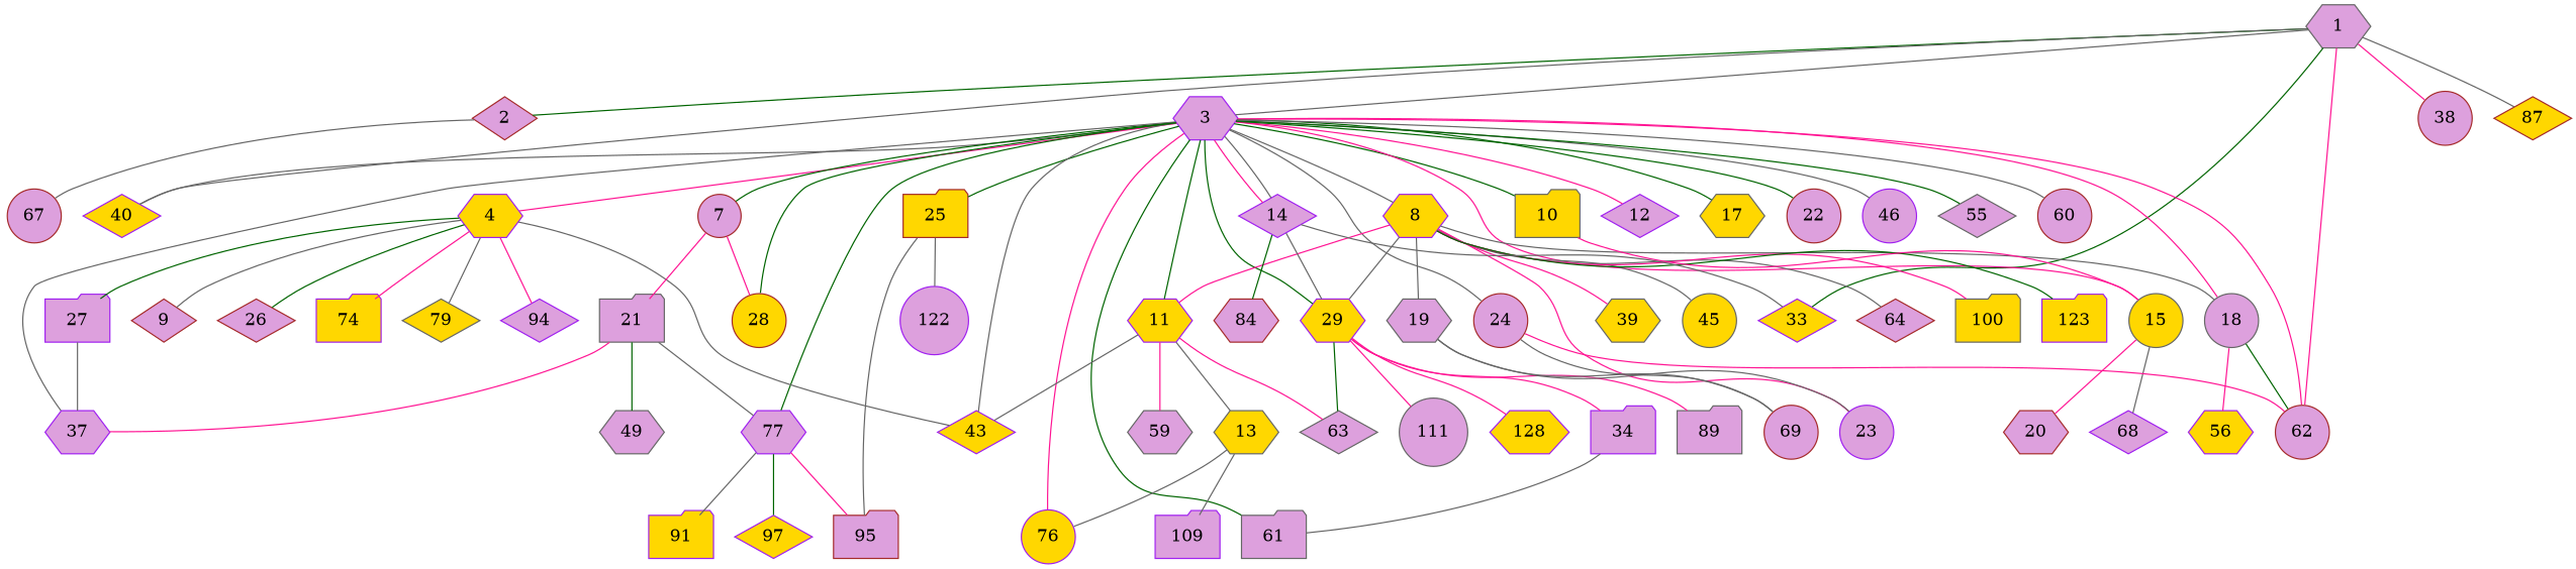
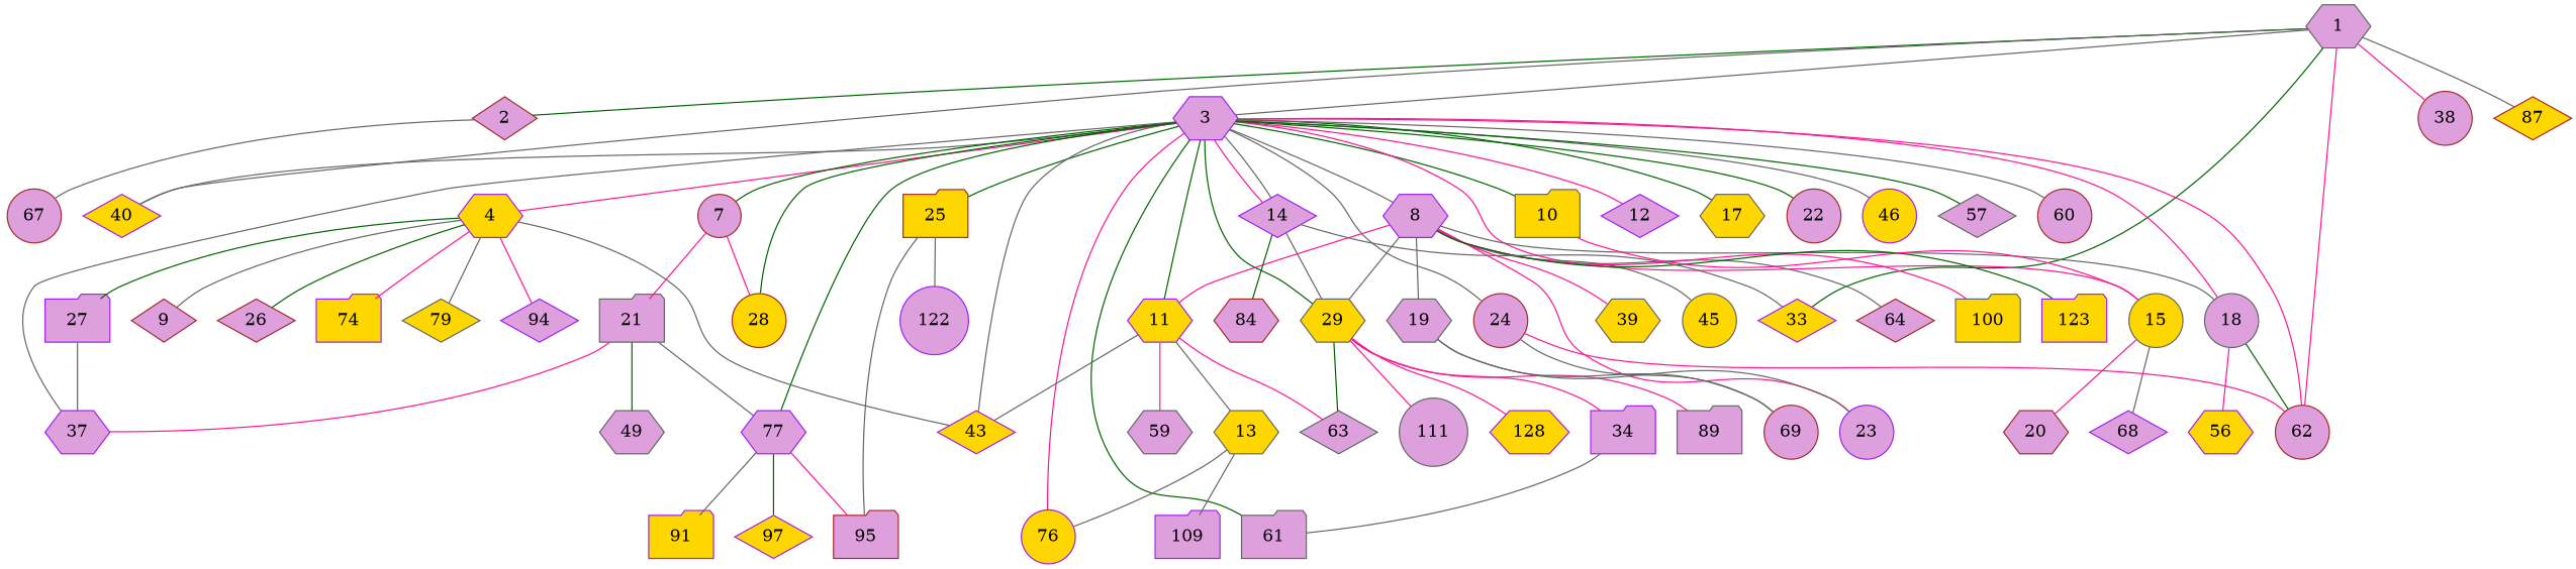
  graph {
    node [color=purple fillcolor=plum shape=hexagon style=filled]
    edge [color=gray40]
    1 [color=gray40 super="+36"]
    2 [color=brown shape=diamond]
    3 [super="+6+48+58+122+113+101+98+82+51+44+52+32+5+41+16+31"]
    33 [fillcolor=gold shape=diamond]
    38 [color=brown shape=circle]
    40 [fillcolor=gold shape=diamond super="+119"]
    62 [color=brown shape=circle super="+108"]
    87 [color=brown fillcolor=gold shape=diamond]
    67 [color=brown shape=circle]
    4 [fillcolor=gold super="+50+78"]
    7 [color=brown shape=circle]
-   8 [fillcolor=gold]
+   8
    10 [color=gray40 fillcolor=gold shape=folder super="+47"]
    11 [fillcolor=gold super="+35"]
    12 [shape=diamond]
    14 [shape=diamond]
    15 [color=gray40 fillcolor=gold shape=circle super="+71"]
    17 [color=gray40 fillcolor=gold]
    18 [color=gray40 shape=circle]
    22 [color=brown shape=circle]
    24 [color=brown shape=circle]
    25 [color=brown fillcolor=gold shape=folder]
    28 [color=brown fillcolor=gold shape=circle super="+72"]
-   29 [fillcolor=gold super="+30+73"]
+   29 [color=gray40 fillcolor=gold super="+30+73"]
    37 [super="+55"]
    43 [fillcolor=gold shape=diamond super="+124+85"]
-   46 [shape=circle super="+121"]
-   57 [color=gray40 shape=diamond label=55]
+   46 [fillcolor=gold shape=circle super="+121"]
+   57 [color=gray40 shape=diamond]
    60 [color=brown shape=circle]
    61 [color=gray40 shape=folder]
    76 [fillcolor=gold shape=circle]
    77
    9 [color=brown shape=diamond]
    26 [color=brown shape=diamond]
    27 [shape=folder]
    74 [fillcolor=gold shape=folder super="+116"]
    79 [color=gray40 fillcolor=gold shape=diamond]
    94 [shape=diamond]
    21 [color=gray40 shape=folder super="+92"]
    19 [color=gray40 super="+107"]
    23 [shape=circle super="+66"]
    39 [color=gray40 fillcolor=gold]
    45 [color=gray40 fillcolor=gold shape=circle]
    64 [color=brown shape=diamond]
    100 [color=gray40 fillcolor=gold shape=folder]
    123 [fillcolor=gold shape=folder]
    13 [color=gray40 fillcolor=gold]
    59 [color=gray40]
    63 [color=gray40 shape=diamond]
    84 [color=brown]
    20 [color=brown]
    68 [shape=diamond]
    56 [fillcolor=gold]
    69 [color=brown shape=circle super="+104"]
    95 [color=brown shape=folder]
    n56 [label=122 shape=circle]
    34 [shape=folder super="+80"]
    89 [color=gray40 shape=folder]
    111 [color=gray40 shape=circle]
    128 [fillcolor=gold]
    91 [fillcolor=gold shape=folder]
    97 [fillcolor=gold shape=diamond]
    n63 [color=gray40 label=49 super="+105"]
    109 [shape=folder]
    1 -- 2 [color=darkgreen]
    1 -- 3
    1 -- 33 [color=darkgreen]
    1 -- 38 [color=deeppink]
    1 -- 40
    1 -- 62 [color=deeppink]
    1 -- 87
    2 -- 67
    3 -- 40
    3 -- 62 [color=deeppink weight=2]
    3 -- 4 [color=deeppink weight=3]
    3 -- 7 [color=darkgreen]
    3 -- 8
    3 -- 10 [color=darkgreen]
    3 -- 11 [color=darkgreen weight=2]
    3 -- 12 [color=deeppink]
    3 -- 14 [color=deeppink weight=2]
    3 -- 14
    3 -- 15 [color=deeppink]
    3 -- 17 [color=darkgreen]
    3 -- 18 [color=deeppink]
    3 -- 22 [color=darkgreen]
    3 -- 24
    3 -- 25 [color=darkgreen weight=2]
    3 -- 28 [color=darkgreen]
    3 -- 29 [color=darkgreen weight=2]
    3 -- 37
    3 -- 43
    3 -- 46
    3 -- 57 [color=darkgreen]
    3 -- 60
    3 -- 61 [color=darkgreen weight=2]
    3 -- 76 [color=deeppink weight=3]
    3 -- 77 [color=darkgreen]
    4 -- 43
    4 -- 9
    4 -- 26 [color=darkgreen]
    4 -- 27 [color=darkgreen]
    4 -- 74 [color=deeppink]
    4 -- 79
    4 -- 94 [color=deeppink]
    7 -- 28 [color=deeppink]
    7 -- 21 [color=deeppink]
    8 -- 11 [color=deeppink]
    8 -- 18
    8 -- 29
    8 -- 19
    8 -- 23 [color=deeppink]
    8 -- 39 [color=deeppink]
    8 -- 45
    8 -- 64
    8 -- 100 [color=deeppink]
    8 -- 123 [color=darkgreen]
    10 -- 15 [color=deeppink]
    11 -- 43
    11 -- 13
    11 -- 59 [color=deeppink]
    11 -- 63 [color=deeppink]
    14 -- 33
    14 -- 29
    14 -- 84 [color=darkgreen]
    15 -- 20 [color=deeppink]
    15 -- 68
    18 -- 62 [color=darkgreen]
    18 -- 56 [color=deeppink]
    24 -- 62 [color=deeppink]
    24 -- 69
    25 -- 95
    25 -- n56
    29 -- 63 [color=darkgreen]
    29 -- 34 [color=deeppink]
    29 -- 89 [color=deeppink]
    29 -- 111 [color=deeppink]
    29 -- 128 [color=deeppink]
    77 -- 95 [color=deeppink]
    77 -- 91
    77 -- 97 [color=darkgreen]
    27 -- 37
    21 -- 37 [color=deeppink]
    21 -- 77
    21 -- n63 [color=darkgreen]
    19 -- 23
    19 -- 69
    13 -- 76
    13 -- 109
    34 -- 61
  }
